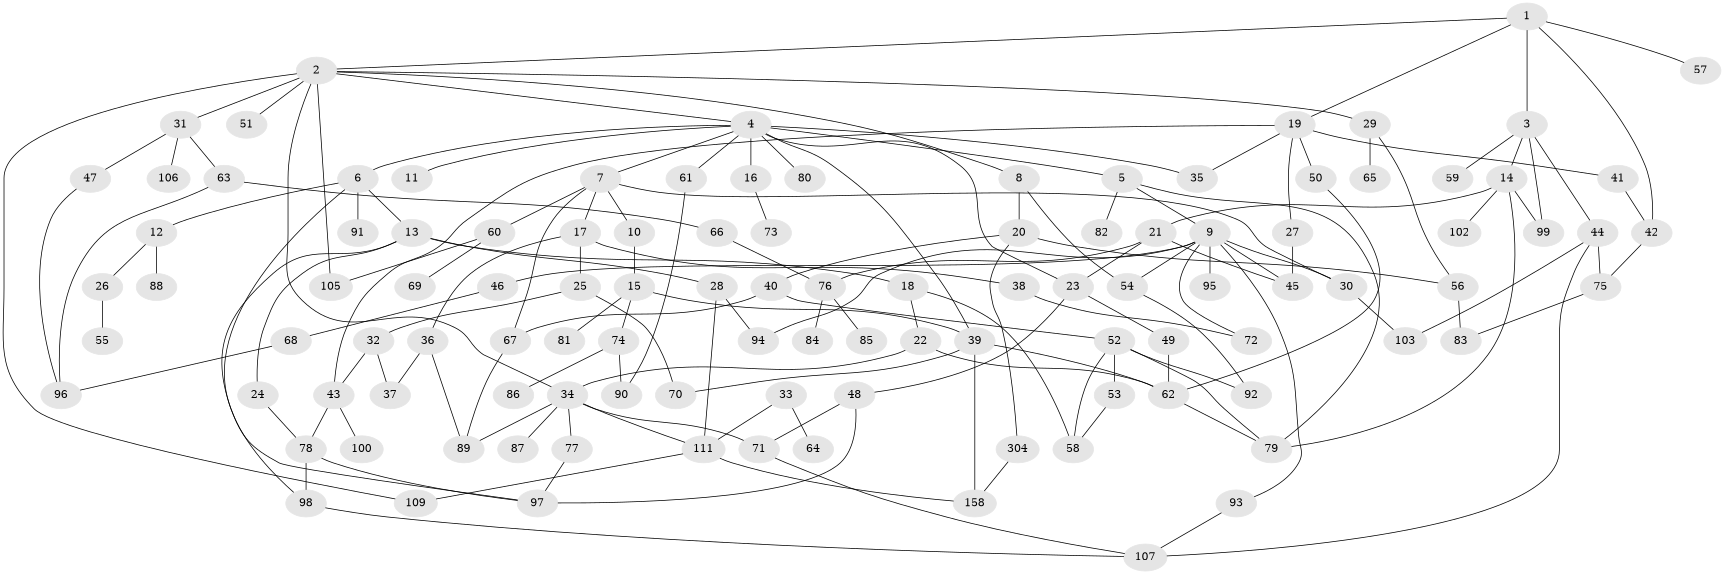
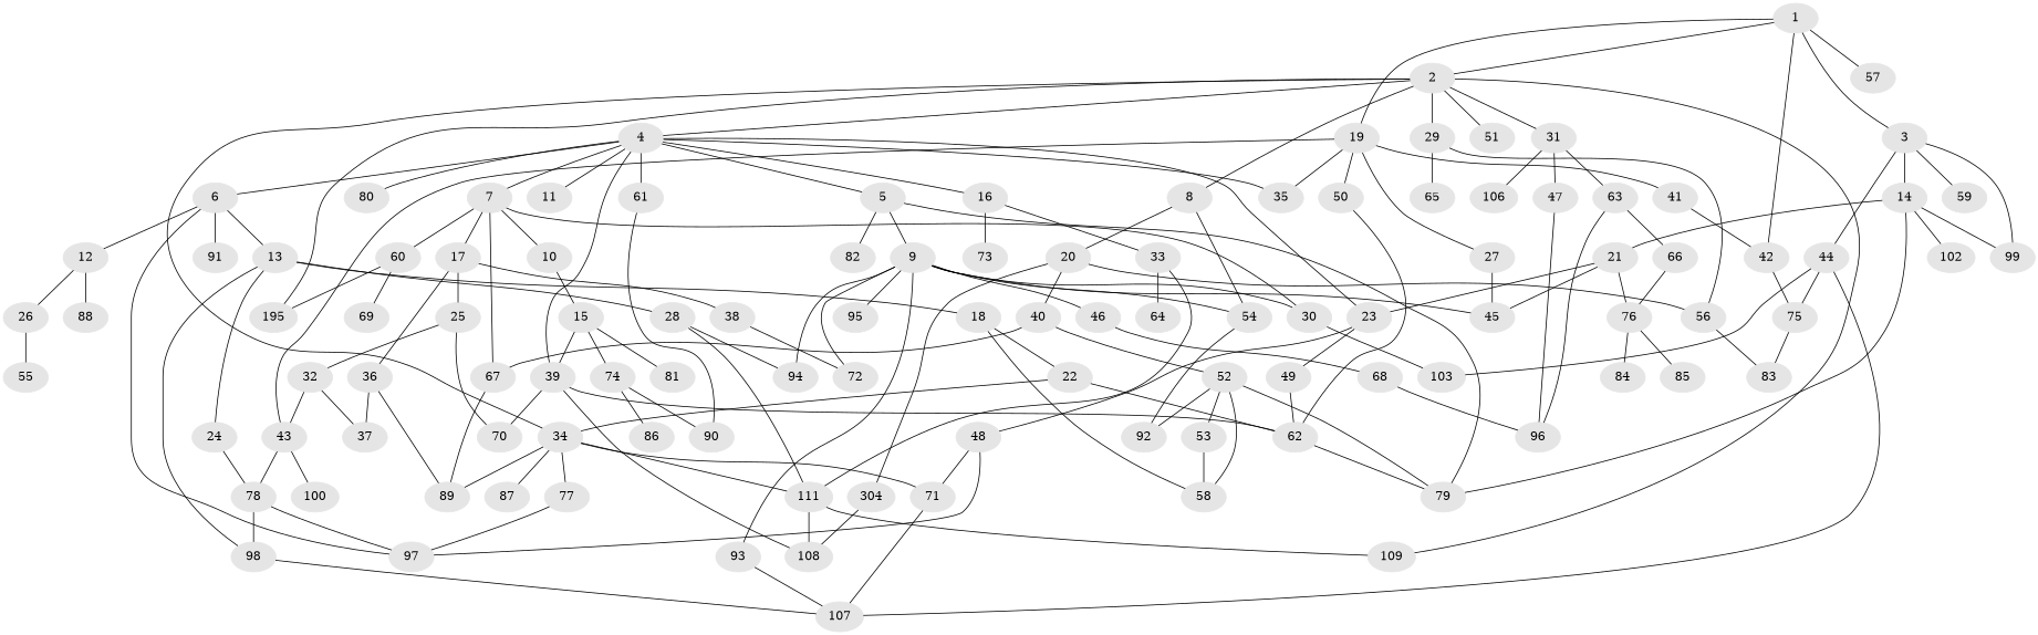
  graph {
    node [color=gray90 style=filled]
    1
    2
    3
    19
    42
    57
    4
    8
    29
    31
    34
    51
-   105
+   105 [label=195]
    109
    14
    44
    59
    99
    35
    27
    41
    43
    50
    75
    5
    6
    7
    11
    16
    23
    39
    61
    80
    20
    54
    56
    65
    47
    63
    106
    n41 [label=111]
    71
    77
    87
    89
    79
    21
    102
    103
    107
    9
    82
    12
    13
    91
    97
    10
    17
    30
    60
    67
    33
    73
    48
    49
    62
    70
-   108 [label=158]
+   108
    90
    45
    46
    72
    93
    94
    95
    26
    88
    18
    24
    28
    98
    15
    25
    36
    38
    69
    40
    n88 [label=304]
    92
    68
    74
    81
    55
    22
    58
    78
    76
    86
    64
    32
    37
    100
    52
    83
    84
    85
    96
    66
    53
    1 -- 2
    1 -- 3
    1 -- 19
    1 -- 42
    1 -- 57
    2 -- 4
    2 -- 8
    2 -- 29
    2 -- 31
    2 -- 34
    2 -- 51
    2 -- 105
    2 -- 109
    3 -- 14
    3 -- 44
    3 -- 59
    3 -- 99
    19 -- 35
    19 -- 27
    19 -- 41
    19 -- 43
    19 -- 50
    42 -- 75
    4 -- 35
    4 -- 5
    4 -- 6
    4 -- 7
    4 -- 11
    4 -- 16
    4 -- 23
    4 -- 39
    4 -- 61
    4 -- 80
    8 -- 20
    8 -- 54
    29 -- 56
    29 -- 65
    31 -- 47
    31 -- 63
    31 -- 106
    34 -- n41
    34 -- 71
    34 -- 77
    34 -- 87
    34 -- 89
    14 -- 99
    14 -- 79
    14 -- 21
    14 -- 102
    44 -- 75
    44 -- 103
    44 -- 107
    27 -- 45
    41 -- 42
    43 -- 78
    43 -- 100
    50 -- 62
    75 -- 83
    5 -- 79
    5 -- 9
    5 -- 82
    6 -- 12
    6 -- 13
    6 -- 91
    6 -- 97
    7 -- 10
    7 -- 17
    7 -- 30
    7 -- 60
    7 -- 67
+   16 -- 33
    16 -- 73
    23 -- 48
    23 -- 49
    39 -- 62
    39 -- 70
    39 -- 108
    61 -- 90
    20 -- 56
    20 -- 40
    20 -- n88
    54 -- 92
    56 -- 83
    47 -- 96
    63 -- 96
    63 -- 66
    n41 -- 109
    n41 -- 108
    71 -- 107
    77 -- 97
    21 -- 23
    21 -- 45
    21 -- 76
    9 -- 54
    9 -- 30
    9 -- 45
    9 -- 46
    9 -- 72
    9 -- 93
    9 -- 94
    9 -- 95
    12 -- 26
    12 -- 88
    13 -- 18
    13 -- 24
    13 -- 28
    13 -- 98
    10 -- 15
    17 -- 25
    17 -- 36
    17 -- 38
    30 -- 103
    60 -- 105
    60 -- 69
    67 -- 89
    33 -- n41
    33 -- 64
    48 -- 71
    48 -- 97
    49 -- 62
    62 -- 79
    46 -- 68
    93 -- 107
    26 -- 55
    18 -- 22
    18 -- 58
    24 -- 78
    28 -- n41
    28 -- 94
    98 -- 107
    15 -- 39
    15 -- 74
    15 -- 81
    25 -- 70
    25 -- 32
    36 -- 89
    36 -- 37
    38 -- 72
    40 -- 67
    40 -- 52
    n88 -- 108
    68 -- 96
    74 -- 90
    74 -- 86
    22 -- 34
    22 -- 62
    78 -- 97
    78 -- 98
    76 -- 84
    76 -- 85
    32 -- 43
    32 -- 37
    52 -- 79
    52 -- 92
    52 -- 58
    52 -- 53
    66 -- 76
    53 -- 58
  }
